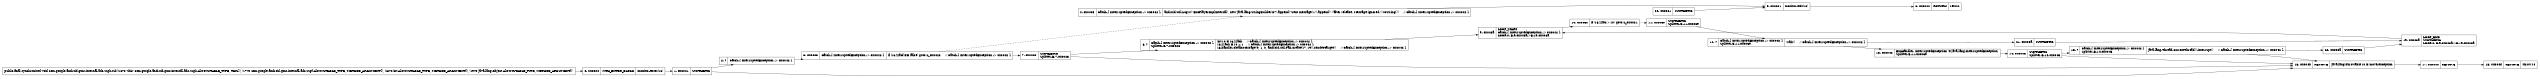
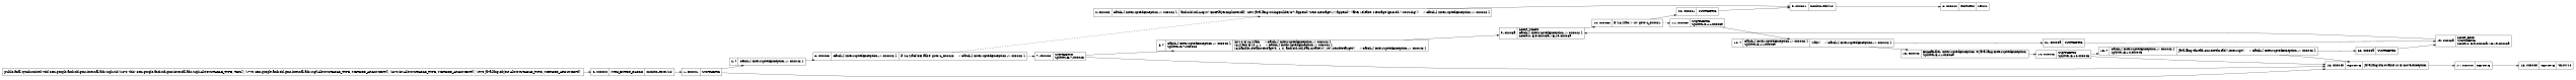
  digraph {
    rankdir=LR
    node [shape=record]
    n1 [label="{0\:\ 0x0000|MTH_ENTER_BLOCK\l|monitor\-enter(r6)\l}"]
    n2 [label="{1\:\ 0x0001|SYNTHETIC\l}"]
    n3 [label="{2\:\ ?|Catch:\{ InterruptedException \-\> 0x0042 \}\l}"]
    n4 [label="{16\:\ 0x004b|REMOVE\l|java.lang.Throwable r0 = move\-exception\l}"]
    n5 [label="{3\:\ 0x0003|Catch:\{ InterruptedException \-\> 0x0042 \}\l|if (r6.zzacf == false) goto L_0x0023     \/\/ Catch:\{ InterruptedException \-\> 0x0042 \}\l}"]
    n6 [label="{17\:\ 0x004c|REMOVE\l}"]
    n7 [label="{4\:\ 0x0005|Catch:\{ InterruptedException \-\> 0x0042 \}\l|android.util.Log.w(\"ExoPlayerImplInternal\", new java.lang.StringBuilder(57).append(\"Sent message(1\").append(\") after release. Message ignored.\").toString())     \/\/ Catch:\{ InterruptedException \-\> 0x0042 \}\l}"]
    n8 [label="{7\:\ 0x0023|SYNTHETIC\lSplitter:B:7:0x0023\l}"]
    n9 [label="{5\:\ 0x0021|monitor\-exit(r6)\l}"]
    n10 [label="{8\:\ ?|Catch:\{ InterruptedException \-\> 0x0042 \}\lSplitter:B:7:0x0023\l|int r0 = r6.zzach     \/\/ Catch:\{ InterruptedException \-\> 0x0042 \}\lr6.zzach = r0 + 1     \/\/ Catch:\{ InterruptedException \-\> 0x0042 \}\lr6.handler.obtainMessage(9, 1, 0, android.util.Pair.create(r7, r9)).sendToTarget()     \/\/ Catch:\{ InterruptedException \-\> 0x0042 \}\l}"]
    n11 [label="{6\:\ 0x0022|RETURN\l|return\l}"]
    n12 [label="{9\:\ 0x003a|LOOP_START\lCatch:\{ InterruptedException \-\> 0x0042 \}\lLOOP:0: B:9:0x003a\-\>B:19:0x003a\l}"]
    n13 [label="{10\:\ 0x003c|if (r6.zzaci \> r0) goto L_0x0021\l}"]
    n14 [label="{11\:\ 0x003e|SYNTHETIC\lSplitter:B:11:0x003e\l}"]
    n15 [label="{20\:\ 0x0021|SYNTHETIC\l}"]
    n16 [label="{12\:\ ?|Catch:\{ InterruptedException \-\> 0x0042 \}\lSplitter:B:11:0x003e\l|wait()     \/\/ Catch:\{ InterruptedException \-\> 0x0042 \}\l}"]
    n17 [label="{13\:\ 0x0042|ExcHandler: InterruptedException (e java.lang.InterruptedException)\lSplitter:B:11:0x003e\l}"]
    n18 [label="{21\:\ 0x003a|SYNTHETIC\l}"]
    n19 [label="{14\:\ 0x0043|SYNTHETIC\lSplitter:B:14:0x0043\l}"]
    n20 [label="{19\:\ 0x003a|LOOP_END\lSYNTHETIC\lLOOP:0: B:9:0x003a\-\>B:19:0x003a\l}"]
    n21 [label="{15\:\ ?|Catch:\{ InterruptedException \-\> 0x0042 \}\lSplitter:B:14:0x0043\l|java.lang.Thread.currentThread().interrupt()     \/\/ Catch:\{ InterruptedException \-\> 0x0042 \}\l}"]
    n22 [label="{22\:\ 0x003a|SYNTHETIC\l}"]
    n23 [label="{18\:\ 0x004d|REMOVE\l|throw r0\l}"]
    n24 [label="{public final synchronized void com.google.android.gms.internal.ads.zzgk.zzb((r6v0 'this' com.google.android.gms.internal.ads.zzgk A[IMMUTABLE_TYPE, THIS]), (r7v0 com.google.android.gms.internal.ads.zzgf A[IMMUTABLE_TYPE, METHOD_ARGUMENT]), (r8v0 int A[IMMUTABLE_TYPE, METHOD_ARGUMENT]), (r9v0 java.lang.Object A[IMMUTABLE_TYPE, METHOD_ARGUMENT])) }"]
    n1 -> n2
    n2 -> n3
    n2 -> n4
    n3 -> n5
    n4 -> n6
    n5 -> n7 [style=dashed]
    n5 -> n8
    n6 -> n23
    n7 -> n9
    n8 -> n4
    n8 -> n10
    n9 -> n11
    n10 -> n12
    n12 -> n13
    n13 -> n14 [style=dashed]
+   n13 -> n15
    n14 -> n16
    n15 -> n9
    n16 -> n17
    n16 -> n18
    n17 -> n19
    n18 -> n20
    n19 -> n4
    n19 -> n21
    n20 -> n12
    n21 -> n4
    n21 -> n22
    n22 -> n20
    n24 -> n1
  }
